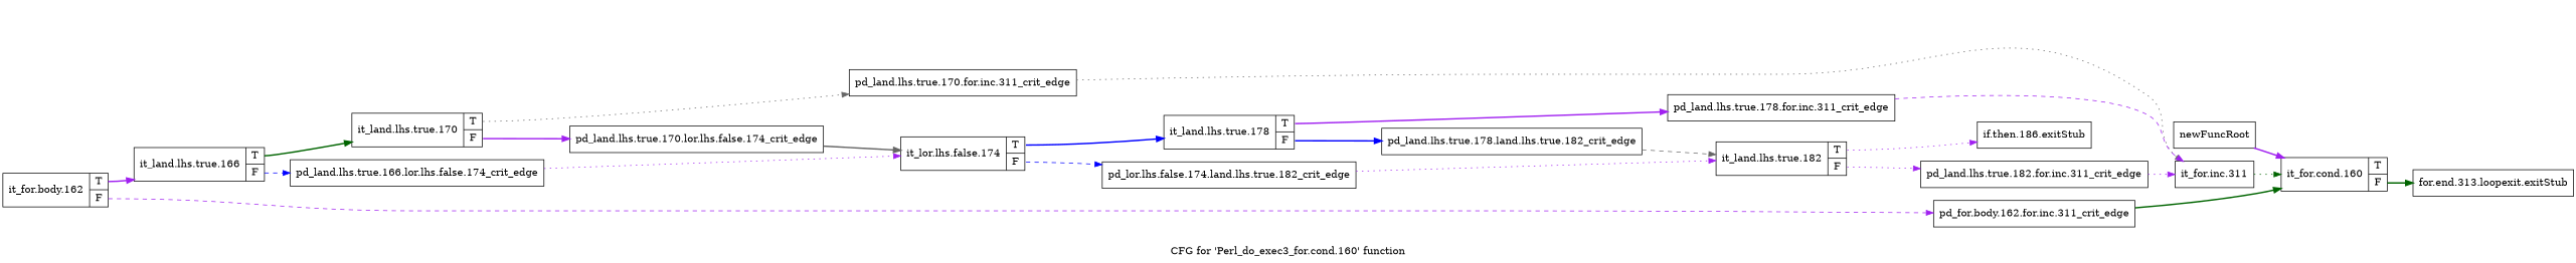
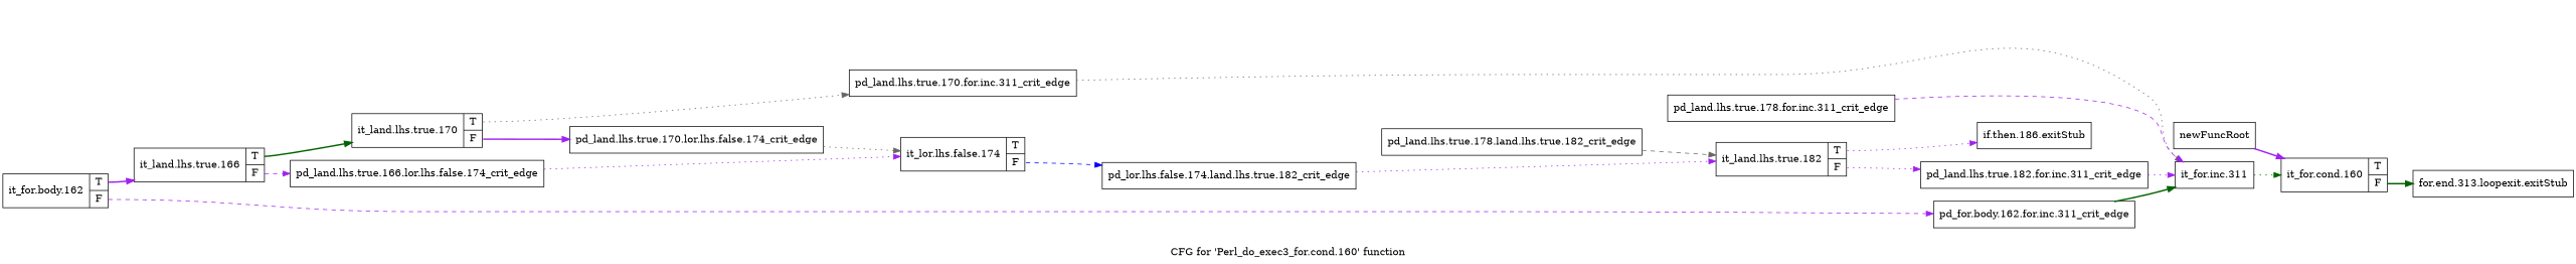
  digraph {
    label="CFG for 'Perl_do_exec3_for.cond.160' function"
    rankdir=LR
    node [shape=record]
    edge [color=purple style=bold]
    n1 [label="{newFuncRoot}"]
    n2 [label="{it_for.cond.160|{<s0>T|<s1>F}}"]
    n3 [label="{for.end.313.loopexit.exitStub}"]
    n4 [label="{it_for.body.162|{<s0>T|<s1>F}}"]
    n5 [label="{it_land.lhs.true.166|{<s0>T|<s1>F}}"]
    n6 [label="{pd_for.body.162.for.inc.311_crit_edge}"]
    n7 [label="{if.then.186.exitStub}"]
    n8 [label="{it_land.lhs.true.170|{<s0>T|<s1>F}}"]
    n9 [label="{pd_land.lhs.true.166.lor.lhs.false.174_crit_edge}"]
    n10 [label="{it_for.inc.311}"]
    n11 [label="{pd_land.lhs.true.170.for.inc.311_crit_edge}"]
    n12 [label="{pd_land.lhs.true.170.lor.lhs.false.174_crit_edge}"]
    n13 [label="{it_lor.lhs.false.174|{<s0>T|<s1>F}}"]
-   n14 [label="{it_land.lhs.true.178|{<s0>T|<s1>F}}"]
    n15 [label="{pd_lor.lhs.false.174.land.lhs.true.182_crit_edge}"]
    n16 [label="{pd_land.lhs.true.178.for.inc.311_crit_edge}"]
    n17 [label="{pd_land.lhs.true.178.land.lhs.true.182_crit_edge}"]
    n18 [label="{it_land.lhs.true.182|{<s0>T|<s1>F}}"]
    n19 [label="{pd_land.lhs.true.182.for.inc.311_crit_edge}"]
    n1 -> n2
    n2 -> n3 [color=darkgreen tailport=s1]
    n4 -> n5 [tailport=s0]
    n4 -> n6 [style=dashed tailport=s1]
    n5 -> n8 [color=darkgreen tailport=s0]
-   n5 -> n9 [color=blue style=dashed tailport=s1]
-   n6 -> n2 [color=darkgreen]
+   n5 -> n9 [style=dashed tailport=s1]
+   n6 -> n10 [color=darkgreen]
    n8 -> n11 [color=gray40 style=dotted tailport=s0]
    n8 -> n12 [tailport=s1]
    n9 -> n13 [style=dotted]
    n10 -> n2 [color=darkgreen style=dotted]
    n11 -> n10 [color=gray40 style=dotted]
-   n12 -> n13 [color=gray40]
-   n13 -> n14 [color=blue tailport=s0]
+   n12 -> n13 [color=gray40 style=dotted]
    n13 -> n15 [color=blue style=dashed tailport=s1]
-   n14 -> n16 [tailport=s0]
-   n14 -> n17 [color=blue tailport=s1]
    n15 -> n18 [style=dotted]
    n16 -> n10 [style=dashed]
    n17 -> n18 [color=gray40 style=dashed]
    n18 -> n7 [style=dotted tailport=s0]
    n18 -> n19 [style=dotted tailport=s1]
    n19 -> n10 [style=dotted]
  }
